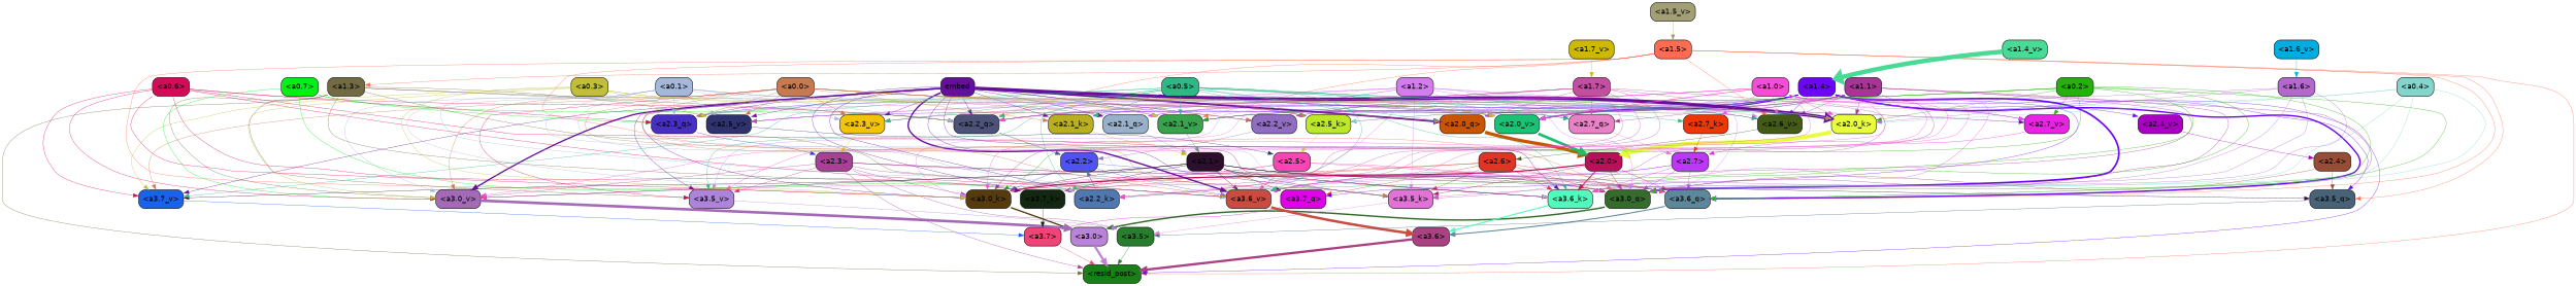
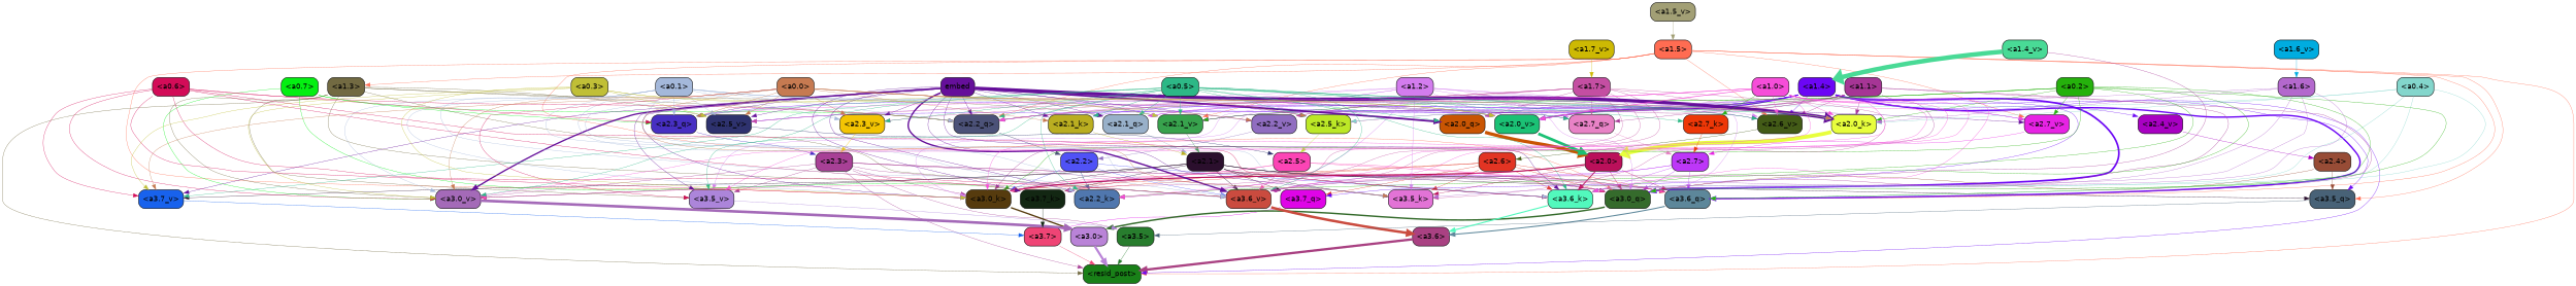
  strict digraph {
    splines=true
    node [color=black fontname=Helvetica shape=box style="filled, rounded"]
    edge [color="#650f9a" penwidth=0.6]
    "<a3.7>" [fillcolor="#ef4475"]
    "<resid_post>" [fillcolor="#198018"]
    "<a3.6>" [fillcolor="#a94182"]
    "<a3.5>" [fillcolor="#287d2e"]
    "<a3.0>" [fillcolor="#b983d7"]
    "<a2.3>" [fillcolor="#a84096"]
    "<a3.7_q>" [fillcolor="#df04e7"]
    "<a3.6_q>" [fillcolor="#5d879a"]
    "<a3.0_q>" [fillcolor="#356b2c"]
    "<a3.0_k>" [fillcolor="#563b0e"]
    "<a3.6_v>" [fillcolor="#ca4b3f"]
    "<a3.5_v>" [fillcolor="#ac85da"]
    "<a3.0_v>" [fillcolor="#a46ab8"]
    "<a3.5_q>" [fillcolor="#486277"]
    "<a1.5>" [fillcolor="#ff6c52"]
    "<a2.2_q>" [fillcolor="#4c5278"]
    "<a2.7_v>" [fillcolor="#e723e4"]
    "<a2.6_v>" [fillcolor="#435b17"]
    "<a2.1_v>" [fillcolor="#38a24d"]
    "<a1.3>" [fillcolor="#726a42"]
    "<a3.6_k>" [fillcolor="#52f9bd"]
    "<a2.2>" [fillcolor="#5052f6"]
    "<a2.7>" [fillcolor="#bd37f8"]
    "<a2.6>" [fillcolor="#e23423"]
    "<a2.1>" [fillcolor="#2b0f2d"]
    "<a3.7_k>" [fillcolor="#132713"]
    "<a3.5_k>" [fillcolor="#e273d6"]
    "<a3.7_v>" [fillcolor="#1862ed"]
    "<a1.4>" [fillcolor="#6c06f5"]
    "<a2.3_q>" [fillcolor="#472fc2"]
    "<a2.1_q>" [fillcolor="#98b0c9"]
    "<a2.0_q>" [fillcolor="#c95503"]
    "<a2.1_k>" [fillcolor="#baae21"]
    "<a2.5_v>" [fillcolor="#2e326e"]
    "<a2.4_v>" [fillcolor="#a801c2"]
    "<a2.0_v>" [fillcolor="#1bc175"]
    "<a2.0>" [fillcolor="#ba105a"]
    "<a2.5>" [fillcolor="#fc45b5"]
    "<a2.4>" [fillcolor="#974c36"]
    "<a2.2_k>" [fillcolor="#5077ae"]
    "<a1.1>" [fillcolor="#a63595"]
    "<a2.7_q>" [fillcolor="#e882c6"]
    "<a2.5_k>" [fillcolor="#bce827"]
    "<a2.0_k>" [fillcolor="#e8fe3d"]
    "<a2.2_v>" [fillcolor="#906dc0"]
    "<a0.4>" [fillcolor="#83d6cc"]
    "<a0.2>" [fillcolor="#25b10c"]
    "<a1.2>" [fillcolor="#d37cee"]
    "<a2.3_v>" [fillcolor="#f3c403"]
    "<a1.7>" [fillcolor="#c44ea2"]
    "<a0.7>" [fillcolor="#04ef12"]
    "<a0.6>" [fillcolor="#d30c58"]
    embed [fillcolor="#650f9a"]
    "<a1.6>" [fillcolor="#b368cd"]
    "<a1.0>" [fillcolor="#f64dd9"]
    "<a2.7_k>" [fillcolor="#ed3707"]
    "<a0.5>" [fillcolor="#2db886"]
    "<a0.1>" [fillcolor="#a4b8da"]
    "<a0.0>" [fillcolor="#c67a51"]
    "<a0.3>" [fillcolor="#c0bf37"]
    "<a1.7_v>" [fillcolor="#cdb903"]
    "<a1.6_v>" [fillcolor="#00ace0"]
    "<a1.5_v>" [fillcolor="#a29f75"]
    "<a1.4_v>" [fillcolor="#49da96"]
    "<a3.7>" -> "<resid_post>" [color="#ef4475" penwidth=0.6239100098609924]
    "<a3.6>" -> "<resid_post>" [color="#a94182" penwidth=4.569062113761902]
    "<a3.5>" -> "<resid_post>" [color="#287d2e"]
    "<a3.0>" -> "<resid_post>" [color="#b983d7" penwidth=4.283544182777405]
    "<a2.3>" -> "<resid_post>" [color="#a84096"]
    "<a2.3>" -> "<a3.5>" [color="#a84096"]
    "<a2.3>" -> "<a3.7_q>" [color="#a84096"]
    "<a2.3>" -> "<a3.6_q>" [color="#a84096"]
    "<a2.3>" -> "<a3.0_q>" [color="#a84096"]
    "<a2.3>" -> "<a3.0_k>" [color="#a84096"]
    "<a2.3>" -> "<a3.6_v>" [color="#a84096"]
    "<a2.3>" -> "<a3.5_v>" [color="#a84096"]
    "<a2.3>" -> "<a3.0_v>" [color="#a84096"]
    "<a3.7_q>" -> "<a3.7>" [color="#df04e7"]
    "<a3.6_q>" -> "<a3.6>" [color="#5d879a" penwidth=2.0344843566417694]
    "<a3.0_q>" -> "<a3.0>" [color="#356b2c" penwidth=2.863015294075012]
    "<a3.0_k>" -> "<a3.0>" [color="#563b0e" penwidth=2.6323853135108948]
    "<a3.6_v>" -> "<a3.6>" [color="#ca4b3f" penwidth=4.972373723983765]
    "<a3.5_v>" -> "<a3.5>" [color="#ac85da"]
    "<a3.0_v>" -> "<a3.0>" [color="#a46ab8" penwidth=5.1638524532318115]
    "<a3.5_q>" -> "<a3.5>" [color="#486277"]
    "<a1.5>" -> "<resid_post>" [color="#ff6c52"]
    "<a1.5>" -> "<a3.6_q>" [color="#ff6c52"]
    "<a1.5>" -> "<a3.0_q>" [color="#ff6c52"]
    "<a1.5>" -> "<a3.0_k>" [color="#ff6c52"]
    "<a1.5>" -> "<a3.5_q>" [color="#ff6c52"]
    "<a1.5>" -> "<a2.2_q>" [color="#ff6c52"]
+   "<a1.5>" -> "<a2.7_v>" [color="#ff6c52"]
    "<a1.5>" -> "<a2.6_v>" [color="#ff6c52"]
    "<a1.5>" -> "<a2.1_v>" [color="#ff6c52"]
    "<a1.5>" -> "<a1.3>" [color="#ff6c52"]
    "<a2.2_q>" -> "<a2.2>" [color="#4c5278" penwidth=0.7441773414611816]
    "<a2.7_v>" -> "<a2.7>" [color="#e723e4"]
    "<a2.6_v>" -> "<a2.6>" [color="#435b17"]
    "<a2.1_v>" -> "<a2.1>" [color="#38a24d"]
    "<a1.3>" -> "<resid_post>" [color="#726a42"]
    "<a1.3>" -> "<a3.6_v>" [color="#726a42"]
    "<a1.3>" -> "<a3.5_v>" [color="#726a42"]
    "<a1.3>" -> "<a3.0_v>" [color="#726a42"]
    "<a1.3>" -> "<a2.2_q>" [color="#726a42"]
    "<a1.3>" -> "<a2.1_q>" [color="#726a42"]
    "<a1.3>" -> "<a2.5_v>" [color="#726a42"]
    "<a1.3>" -> "<a2.2_k>" [color="#726a42"]
    "<a3.6_k>" -> "<a3.6>" [color="#52f9bd" penwidth=2.1770318150520325]
    "<a2.2>" -> "<a3.0_k>" [color="#5052f6"]
    "<a2.2>" -> "<a3.6_v>" [color="#5052f6"]
    "<a2.2>" -> "<a3.6_k>" [color="#5052f6"]
    "<a2.7>" -> "<a3.6_q>" [color="#bd37f8"]
    "<a2.7>" -> "<a3.0_q>" [color="#bd37f8"]
    "<a2.7>" -> "<a3.0_k>" [color="#bd37f8"]
    "<a2.7>" -> "<a3.6_v>" [color="#bd37f8"]
    "<a2.7>" -> "<a3.6_k>" [color="#bd37f8"]
    "<a2.6>" -> "<a3.7_q>" [color="#e23423"]
    "<a2.6>" -> "<a3.6_q>" [color="#e23423"]
    "<a2.6>" -> "<a3.0_q>" [color="#e23423"]
    "<a2.6>" -> "<a3.0_k>" [color="#e23423"]
    "<a2.6>" -> "<a3.6_k>" [color="#e23423"]
    "<a2.6>" -> "<a3.7_k>" [color="#e23423"]
    "<a2.6>" -> "<a3.5_k>" [color="#e23423"]
    "<a2.1>" -> "<a3.7_q>" [color="#2b0f2d"]
    "<a2.1>" -> "<a3.6_q>" [color="#2b0f2d"]
    "<a2.1>" -> "<a3.0_q>" [color="#2b0f2d"]
    "<a2.1>" -> "<a3.0_k>" [color="#2b0f2d"]
    "<a2.1>" -> "<a3.6_v>" [color="#2b0f2d"]
    "<a2.1>" -> "<a3.0_v>" [color="#2b0f2d"]
    "<a2.1>" -> "<a3.5_q>" [color="#2b0f2d"]
    "<a2.1>" -> "<a3.6_k>" [color="#2b0f2d"]
    "<a2.1>" -> "<a3.7_k>" [color="#2b0f2d"]
    "<a2.1>" -> "<a3.5_k>" [color="#2b0f2d"]
    "<a2.1>" -> "<a3.7_v>" [color="#2b0f2d"]
    "<a3.7_k>" -> "<a3.7>" [color="#132713"]
-   "<a3.5_k>" -> "<a3.5>" [color="#e273d6"]
    "<a3.7_v>" -> "<a3.7>" [color="#1862ed"]
    "<a1.4>" -> "<resid_post>" [color="#6c06f5"]
    "<a1.4>" -> "<a3.7_q>" [color="#6c06f5"]
    "<a1.4>" -> "<a3.6_q>" [color="#6c06f5" penwidth=2.7536282539367676]
    "<a1.4>" -> "<a3.0_q>" [color="#6c06f5" penwidth=3.3369133472442627]
    "<a1.4>" -> "<a3.5_q>" [color="#6c06f5"]
    "<a1.4>" -> "<a2.2_q>" [color="#6c06f5"]
    "<a1.4>" -> "<a2.7_v>" [color="#6c06f5"]
    "<a1.4>" -> "<a2.6_v>" [color="#6c06f5"]
    "<a1.4>" -> "<a2.1_v>" [color="#6c06f5"]
    "<a1.4>" -> "<a2.3_q>" [color="#6c06f5"]
    "<a1.4>" -> "<a2.1_q>" [color="#6c06f5"]
    "<a1.4>" -> "<a2.0_q>" [color="#6c06f5"]
    "<a1.4>" -> "<a2.1_k>" [color="#6c06f5"]
    "<a1.4>" -> "<a2.5_v>" [color="#6c06f5"]
    "<a1.4>" -> "<a2.4_v>" [color="#6c06f5"]
    "<a1.4>" -> "<a2.0_v>" [color="#6c06f5" penwidth=2.2818827629089355]
    "<a2.3_q>" -> "<a2.3>" [color="#472fc2"]
    "<a2.1_q>" -> "<a2.1>" [color="#98b0c9"]
    "<a2.0_q>" -> "<a2.0>" [color="#c95503" penwidth=6.422367453575134]
    "<a2.1_k>" -> "<a2.1>" [color="#baae21"]
    "<a2.5_v>" -> "<a2.5>" [color="#2e326e"]
    "<a2.4_v>" -> "<a2.4>" [color="#a801c2"]
    "<a2.0_v>" -> "<a2.0>" [color="#1bc175" penwidth=5.395828627049923]
    "<a2.0>" -> "<a3.6_q>" [color="#ba105a"]
    "<a2.0>" -> "<a3.0_q>" [color="#ba105a"]
    "<a2.0>" -> "<a3.0_k>" [color="#ba105a" penwidth=2.239806979894638]
    "<a2.0>" -> "<a3.6_k>" [color="#ba105a" penwidth=1.7047871947288513]
    "<a2.0>" -> "<a3.7_k>" [color="#ba105a"]
    "<a2.0>" -> "<a3.5_k>" [color="#ba105a"]
    "<a2.5>" -> "<a3.6_q>" [color="#fc45b5"]
    "<a2.5>" -> "<a3.0_q>" [color="#fc45b5"]
    "<a2.5>" -> "<a3.0_k>" [color="#fc45b5"]
    "<a2.5>" -> "<a3.6_v>" [color="#fc45b5"]
    "<a2.5>" -> "<a3.0_v>" [color="#fc45b5"]
    "<a2.4>" -> "<a3.0_q>" [color="#974c36"]
    "<a2.4>" -> "<a3.5_q>" [color="#974c36"]
-   "<a2.2_k>" -> "<a2.2>" [color="#5077ae" penwidth=0.8810110092163086]
+   "<a2.2>" -> "<a2.2_k>" [color="#5077ae" penwidth=0.8810110092163086]
    "<a1.1>" -> "<a3.6_q>" [color="#a63595"]
    "<a1.1>" -> "<a3.0_q>" [color="#a63595"]
    "<a1.1>" -> "<a3.0_k>" [color="#a63595"]
-   "<a1.1>" -> "<a3.6_v>" [color="#a63595"]
+   "<a1.4_v>" -> "<a3.6_v>" [color="#a63595"]
    "<a1.1>" -> "<a2.6_v>" [color="#a63595"]
    "<a1.1>" -> "<a2.1_v>" [color="#a63595"]
    "<a1.1>" -> "<a2.0_v>" [color="#a63595"]
    "<a1.1>" -> "<a2.7_q>" [color="#a63595"]
    "<a1.1>" -> "<a2.5_k>" [color="#a63595"]
    "<a1.1>" -> "<a2.0_k>" [color="#a63595"]
    "<a1.1>" -> "<a2.2_v>" [color="#a63595"]
    "<a2.7_q>" -> "<a2.7>" [color="#e882c6"]
    "<a2.5_k>" -> "<a2.5>" [color="#bce827"]
    "<a2.0_k>" -> "<a2.0>" [color="#e8fe3d" penwidth=7.398894429206848]
    "<a2.2_v>" -> "<a2.2>" [color="#906dc0"]
    "<a0.4>" -> "<a3.6_q>" [color="#83d6cc"]
    "<a0.4>" -> "<a3.0_q>" [color="#83d6cc"]
    "<a0.4>" -> "<a3.6_k>" [color="#83d6cc"]
    "<a0.4>" -> "<a2.5_k>" [color="#83d6cc"]
    "<a0.4>" -> "<a2.0_k>" [color="#83d6cc"]
    "<a0.2>" -> "<a3.6_q>" [color="#25b10c"]
    "<a0.2>" -> "<a3.0_q>" [color="#25b10c"]
    "<a0.2>" -> "<a3.0_k>" [color="#25b10c"]
    "<a0.2>" -> "<a2.2_q>" [color="#25b10c"]
    "<a0.2>" -> "<a2.7_v>" [color="#25b10c"]
    "<a0.2>" -> "<a2.1_v>" [color="#25b10c"]
    "<a0.2>" -> "<a3.6_k>" [color="#25b10c"]
    "<a0.2>" -> "<a2.0_v>" [color="#25b10c"]
    "<a0.2>" -> "<a2.2_k>" [color="#25b10c"]
    "<a0.2>" -> "<a2.0_k>" [color="#25b10c"]
    "<a1.2>" -> "<a3.0_q>" [color="#d37cee"]
    "<a1.2>" -> "<a3.0_k>" [color="#d37cee"]
    "<a1.2>" -> "<a3.5_v>" [color="#d37cee"]
    "<a1.2>" -> "<a2.2_q>" [color="#d37cee"]
    "<a1.2>" -> "<a2.6_v>" [color="#d37cee"]
    "<a1.2>" -> "<a3.6_k>" [color="#d37cee"]
    "<a1.2>" -> "<a3.5_k>" [color="#d37cee"]
    "<a1.2>" -> "<a2.5_v>" [color="#d37cee"]
    "<a1.2>" -> "<a2.0_v>" [color="#d37cee"]
    "<a1.2>" -> "<a2.2_k>" [color="#d37cee"]
    "<a1.2>" -> "<a2.7_q>" [color="#d37cee"]
-   "<a1.2>" -> "<a2.3_v>" [color="#d37cee"]
    "<a2.3_v>" -> "<a2.3>" [color="#f3c403"]
    "<a1.7>" -> "<a3.6_v>" [color="#c44ea2"]
    "<a1.7>" -> "<a2.2_q>" [color="#c44ea2"]
    "<a1.7>" -> "<a3.7_k>" [color="#c44ea2"]
    "<a1.7>" -> "<a3.5_k>" [color="#c44ea2"]
    "<a1.7>" -> "<a2.0_q>" [color="#c44ea2"]
    "<a1.7>" -> "<a2.5_v>" [color="#c44ea2"]
    "<a1.7>" -> "<a2.2_k>" [color="#c44ea2"]
    "<a1.7>" -> "<a2.7_q>" [color="#c44ea2"]
    "<a1.7>" -> "<a2.0_k>" [color="#c44ea2"]
    "<a1.7>" -> "<a2.2_v>" [color="#c44ea2"]
    "<a1.7>" -> "<a2.3_v>" [color="#c44ea2"]
    "<a0.7>" -> "<a3.0_v>" [color="#04ef12"]
    "<a0.7>" -> "<a2.2_q>" [color="#04ef12"]
    "<a0.7>" -> "<a3.7_k>" [color="#04ef12"]
    "<a0.7>" -> "<a2.3_q>" [color="#04ef12"]
    "<a0.6>" -> "<a3.0_k>" [color="#d30c58"]
    "<a0.6>" -> "<a3.6_v>" [color="#d30c58"]
    "<a0.6>" -> "<a3.0_v>" [color="#d30c58"]
    "<a0.6>" -> "<a2.2_q>" [color="#d30c58"]
    "<a0.6>" -> "<a3.6_k>" [color="#d30c58"]
    "<a0.6>" -> "<a3.7_k>" [color="#d30c58"]
    "<a0.6>" -> "<a3.7_v>" [color="#d30c58"]
    "<a0.6>" -> "<a2.3_q>" [color="#d30c58"]
    embed -> "<a3.0_k>"
    embed -> "<a3.6_v>" [penwidth=2.7369276881217957]
    embed -> "<a3.5_v>"
    embed -> "<a3.0_v>" [penwidth=2.5778204202651978]
    embed -> "<a2.2_q>"
    embed -> "<a2.7_v>"
    embed -> "<a2.6_v>"
    embed -> "<a2.1_v>"
    embed -> "<a3.6_k>"
    embed -> "<a3.7_k>"
    embed -> "<a3.5_k>"
    embed -> "<a3.7_v>"
    embed -> "<a2.3_q>"
    embed -> "<a2.1_q>"
    embed -> "<a2.0_q>" [penwidth=3.459219217300415]
    embed -> "<a2.1_k>"
    embed -> "<a2.5_v>"
    embed -> "<a2.0_v>"
    embed -> "<a2.2_k>" [penwidth=0.6363201141357422]
    embed -> "<a2.7_q>"
    embed -> "<a2.5_k>"
    embed -> "<a2.0_k>" [penwidth=6.407642982900143]
    embed -> "<a2.2_v>" [penwidth=0.6175012588500977]
    embed -> "<a2.3_v>"
    "<a1.6>" -> "<a3.6_v>" [color="#b368cd"]
    "<a1.6>" -> "<a3.6_k>" [color="#b368cd"]
    "<a1.6>" -> "<a3.5_k>" [color="#b368cd"]
    "<a1.6>" -> "<a2.0_v>" [color="#b368cd"]
    "<a1.6>" -> "<a2.0_k>" [color="#b368cd"]
    "<a1.0>" -> "<a3.0_k>" [color="#f64dd9"]
    "<a1.0>" -> "<a3.6_v>" [color="#f64dd9"]
    "<a1.0>" -> "<a3.5_v>" [color="#f64dd9"]
    "<a1.0>" -> "<a3.0_v>" [color="#f64dd9"]
    "<a1.0>" -> "<a2.2_q>" [color="#f64dd9"]
    "<a1.0>" -> "<a2.7_v>" [color="#f64dd9"]
    "<a1.0>" -> "<a2.6_v>" [color="#f64dd9"]
    "<a1.0>" -> "<a3.6_k>" [color="#f64dd9"]
    "<a1.0>" -> "<a2.3_q>" [color="#f64dd9"]
    "<a1.0>" -> "<a2.1_q>" [color="#f64dd9"]
    "<a1.0>" -> "<a2.0_v>" [color="#f64dd9" penwidth=1.2978954315185547]
    "<a1.0>" -> "<a2.2_k>" [color="#f64dd9"]
    "<a1.0>" -> "<a2.0_k>" [color="#f64dd9"]
-   "<a1.0>" -> "<a2.7_k>" [color="#f64dd9"]
+   "<a1.0>" -> "<a2.7_k>" [color="#25b10c"]
    "<a2.7_k>" -> "<a2.7>" [color="#ed3707"]
    "<a0.5>" -> "<a3.6_v>" [color="#2db886"]
    "<a0.5>" -> "<a3.5_v>" [color="#2db886"]
+   "<a0.5>" -> "<a3.0_v>" [color="#2db886"]
    "<a0.5>" -> "<a2.2_q>" [color="#2db886"]
    "<a0.5>" -> "<a2.6_v>" [color="#2db886"]
    "<a0.5>" -> "<a2.1_v>" [color="#2db886"]
    "<a0.5>" -> "<a3.6_k>" [color="#2db886"]
    "<a0.5>" -> "<a3.7_v>" [color="#2db886"]
    "<a0.5>" -> "<a2.3_q>" [color="#2db886"]
+   "<a0.5>" -> "<a2.1_q>" [color="#2db886"]
    "<a0.5>" -> "<a2.0_q>" [color="#2db886"]
    "<a0.5>" -> "<a2.1_k>" [color="#2db886"]
    "<a0.5>" -> "<a2.0_v>" [color="#2db886"]
    "<a0.5>" -> "<a2.2_k>" [color="#2db886"]
    "<a0.5>" -> "<a2.7_q>" [color="#2db886"]
    "<a0.5>" -> "<a2.5_k>" [color="#2db886"]
    "<a0.5>" -> "<a2.0_k>" [color="#2db886" penwidth=0.7721366882324219]
    "<a0.5>" -> "<a2.3_v>" [color="#2db886"]
    "<a0.5>" -> "<a2.7_k>" [color="#2db886"]
    "<a0.1>" -> "<a3.0_k>" [color="#a4b8da"]
    "<a0.1>" -> "<a3.6_v>" [color="#a4b8da"]
    "<a0.1>" -> "<a3.0_v>" [color="#a4b8da"]
    "<a0.1>" -> "<a2.2_q>" [color="#a4b8da"]
    "<a0.1>" -> "<a2.1_v>" [color="#a4b8da"]
    "<a0.1>" -> "<a3.6_k>" [color="#a4b8da"]
    "<a0.1>" -> "<a3.5_k>" [color="#a4b8da"]
    "<a0.1>" -> "<a2.3_q>" [color="#a4b8da"]
    "<a0.1>" -> "<a2.5_v>" [color="#a4b8da"]
    "<a0.1>" -> "<a2.0_v>" [color="#a4b8da"]
    "<a0.1>" -> "<a2.2_k>" [color="#a4b8da"]
    "<a0.1>" -> "<a2.0_k>" [color="#a4b8da"]
    "<a0.1>" -> "<a2.3_v>" [color="#a4b8da"]
-   "<a0.0>" -> "<a3.6_v>" [color="#c67a51"]
+   "<a0.0>" -> "<a3.6_v>" [color="#a4b8da"]
    "<a0.0>" -> "<a3.5_v>" [color="#d30c58"]
    "<a0.0>" -> "<a3.0_v>" [color="#c67a51"]
    "<a0.0>" -> "<a3.5_k>" [color="#c67a51"]
    "<a0.0>" -> "<a3.7_v>" [color="#c67a51"]
    "<a0.0>" -> "<a2.3_q>" [color="#c67a51"]
-   "<a0.0>" -> "<a2.0_q>" [color="#c67a51"]
    "<a0.0>" -> "<a2.1_k>" [color="#c67a51"]
    "<a0.0>" -> "<a2.5_v>" [color="#c67a51"]
    "<a0.0>" -> "<a2.0_v>" [color="#c67a51"]
    "<a0.0>" -> "<a2.5_k>" [color="#c67a51"]
    "<a0.0>" -> "<a2.0_k>" [color="#c67a51"]
    "<a0.0>" -> "<a2.2_v>" [color="#c67a51"]
    "<a0.0>" -> "<a2.3_v>" [color="#c67a51"]
    "<a0.3>" -> "<a3.0_k>" [color="#c0bf37"]
    "<a0.3>" -> "<a3.0_v>" [color="#c0bf37"]
    "<a0.3>" -> "<a2.1_v>" [color="#c0bf37"]
    "<a0.3>" -> "<a3.7_v>" [color="#c0bf37"]
    "<a0.3>" -> "<a2.5_v>" [color="#c0bf37"]
    "<a0.3>" -> "<a2.0_v>" [color="#c0bf37"]
    "<a1.7_v>" -> "<a1.7>" [color="#cdb903"]
    "<a1.6_v>" -> "<a1.6>" [color="#00ace0"]
    "<a1.5_v>" -> "<a1.5>" [color="#a29f75"]
    "<a1.4_v>" -> "<a1.4>" [color="#49da96" penwidth=8.774570226669312]
  }
